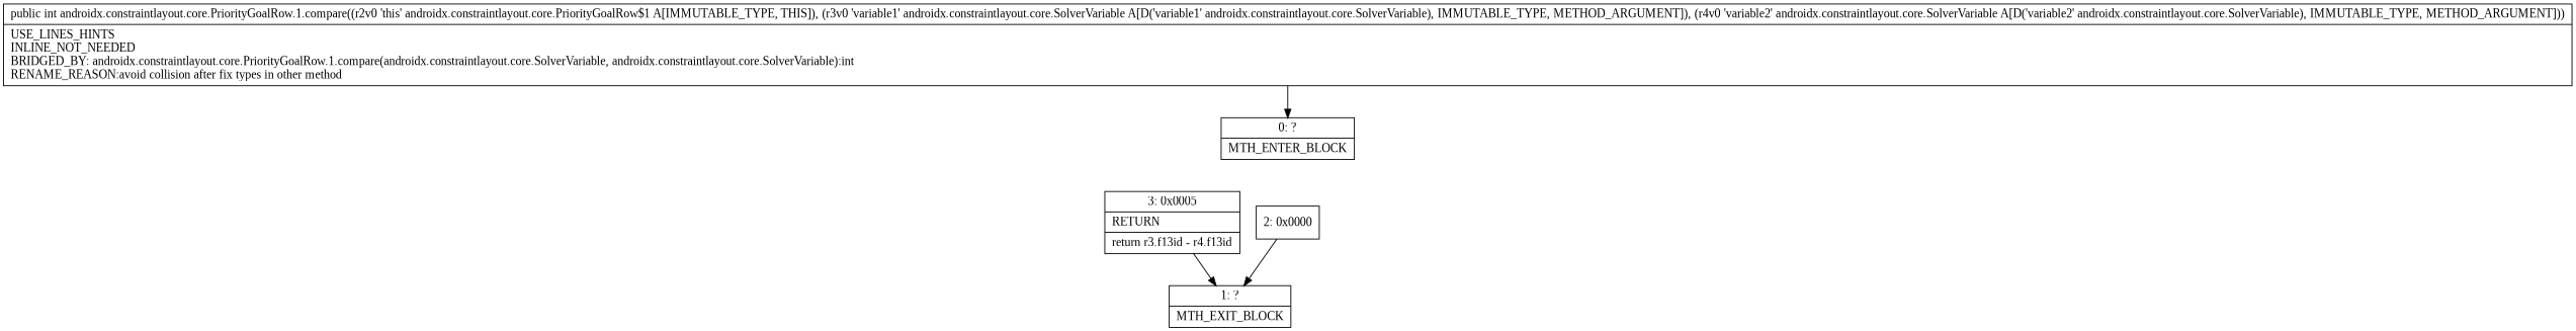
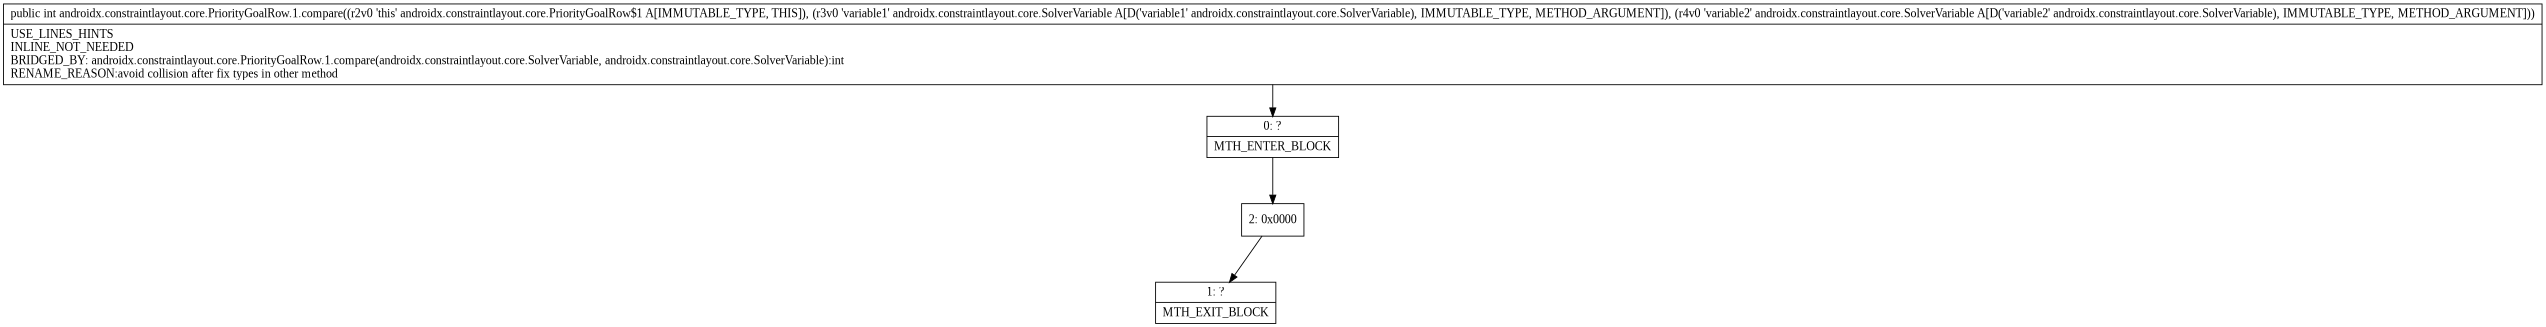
  digraph {
    fontname="Liberation Serif"
    node [fontname="Liberation Serif" shape=record]
    edge [fontname="Liberation Serif"]
    n1 [label="{0\:\ ?|MTH_ENTER_BLOCK\l}"]
    n2 [label="{2\:\ 0x0000}"]
    n3 [label="{1\:\ ?|MTH_EXIT_BLOCK\l}"]
-   n4 [label="{3\:\ 0x0005|RETURN\l|return r3.f13id \- r4.f13id\l}"]
    n5 [label="{public int androidx.constraintlayout.core.PriorityGoalRow.1.compare((r2v0 'this' androidx.constraintlayout.core.PriorityGoalRow$1 A[IMMUTABLE_TYPE, THIS]), (r3v0 'variable1' androidx.constraintlayout.core.SolverVariable A[D('variable1' androidx.constraintlayout.core.SolverVariable), IMMUTABLE_TYPE, METHOD_ARGUMENT]), (r4v0 'variable2' androidx.constraintlayout.core.SolverVariable A[D('variable2' androidx.constraintlayout.core.SolverVariable), IMMUTABLE_TYPE, METHOD_ARGUMENT]))  | USE_LINES_HINTS\lINLINE_NOT_NEEDED\lBRIDGED_BY: androidx.constraintlayout.core.PriorityGoalRow.1.compare(androidx.constraintlayout.core.SolverVariable, androidx.constraintlayout.core.SolverVariable):int\lRENAME_REASON:avoid collision after fix types in other method\l}"]
+   n1 -> n2
    n2 -> n3
-   n4 -> n3
    n5 -> n1
  }
